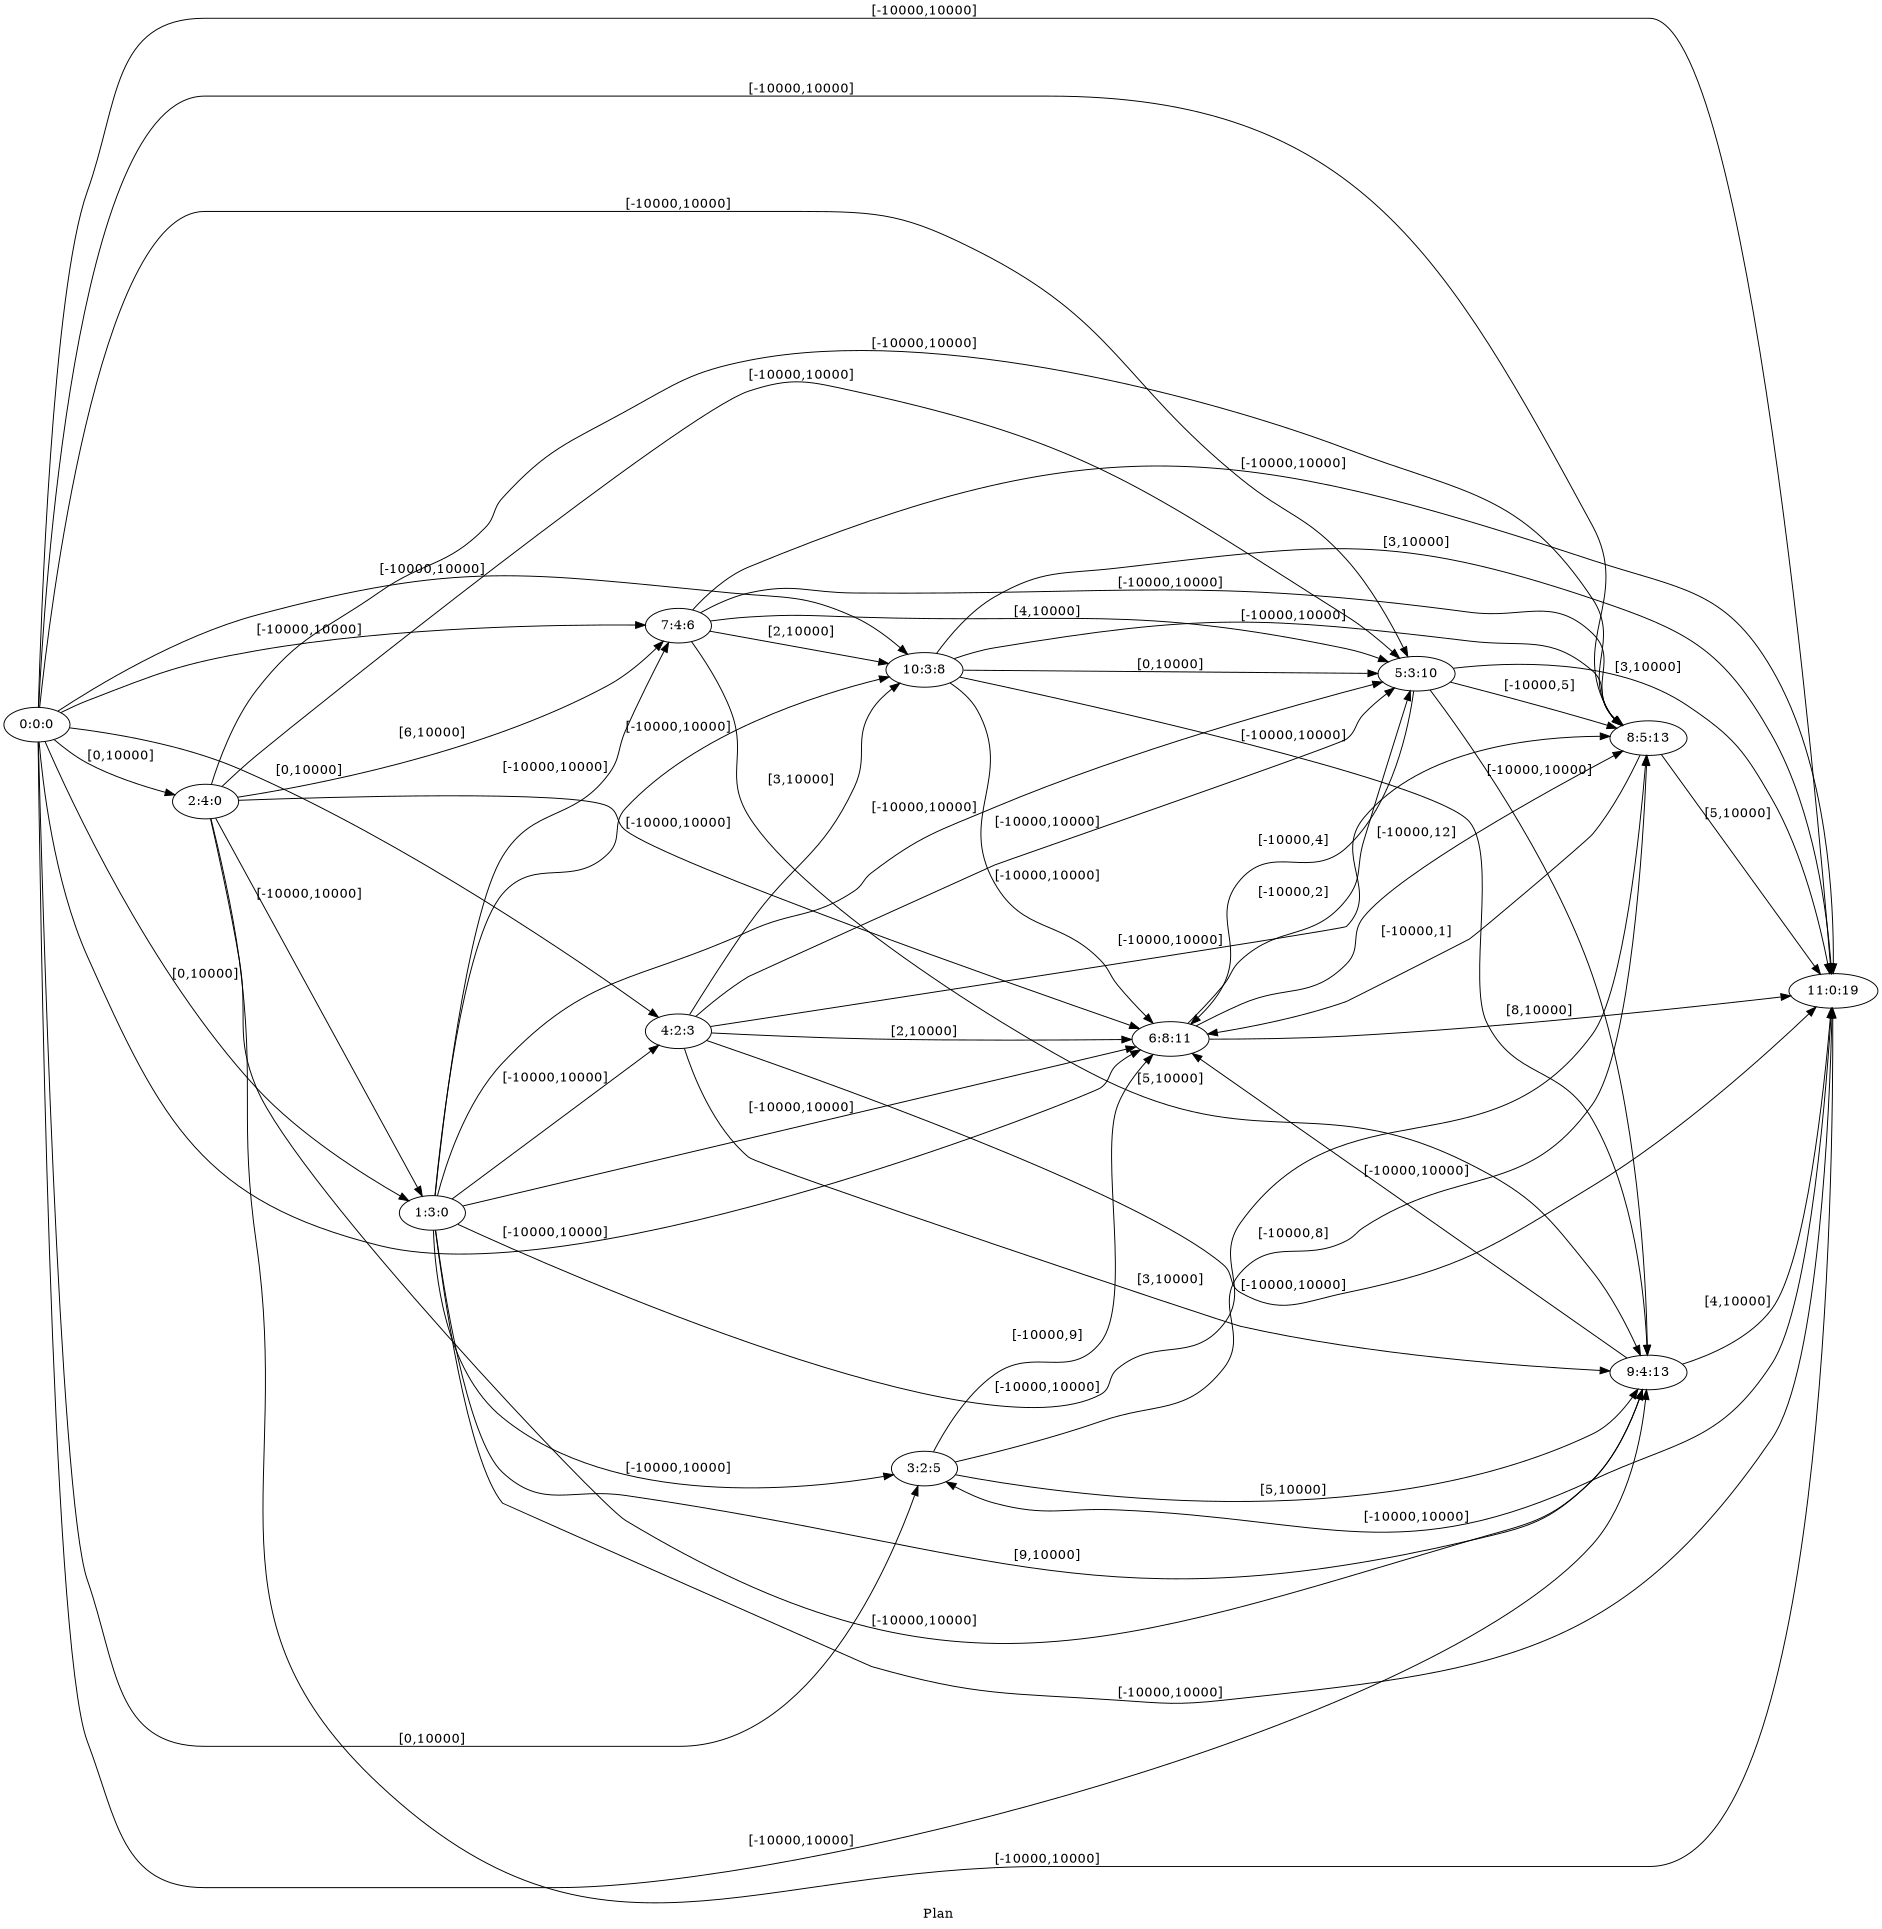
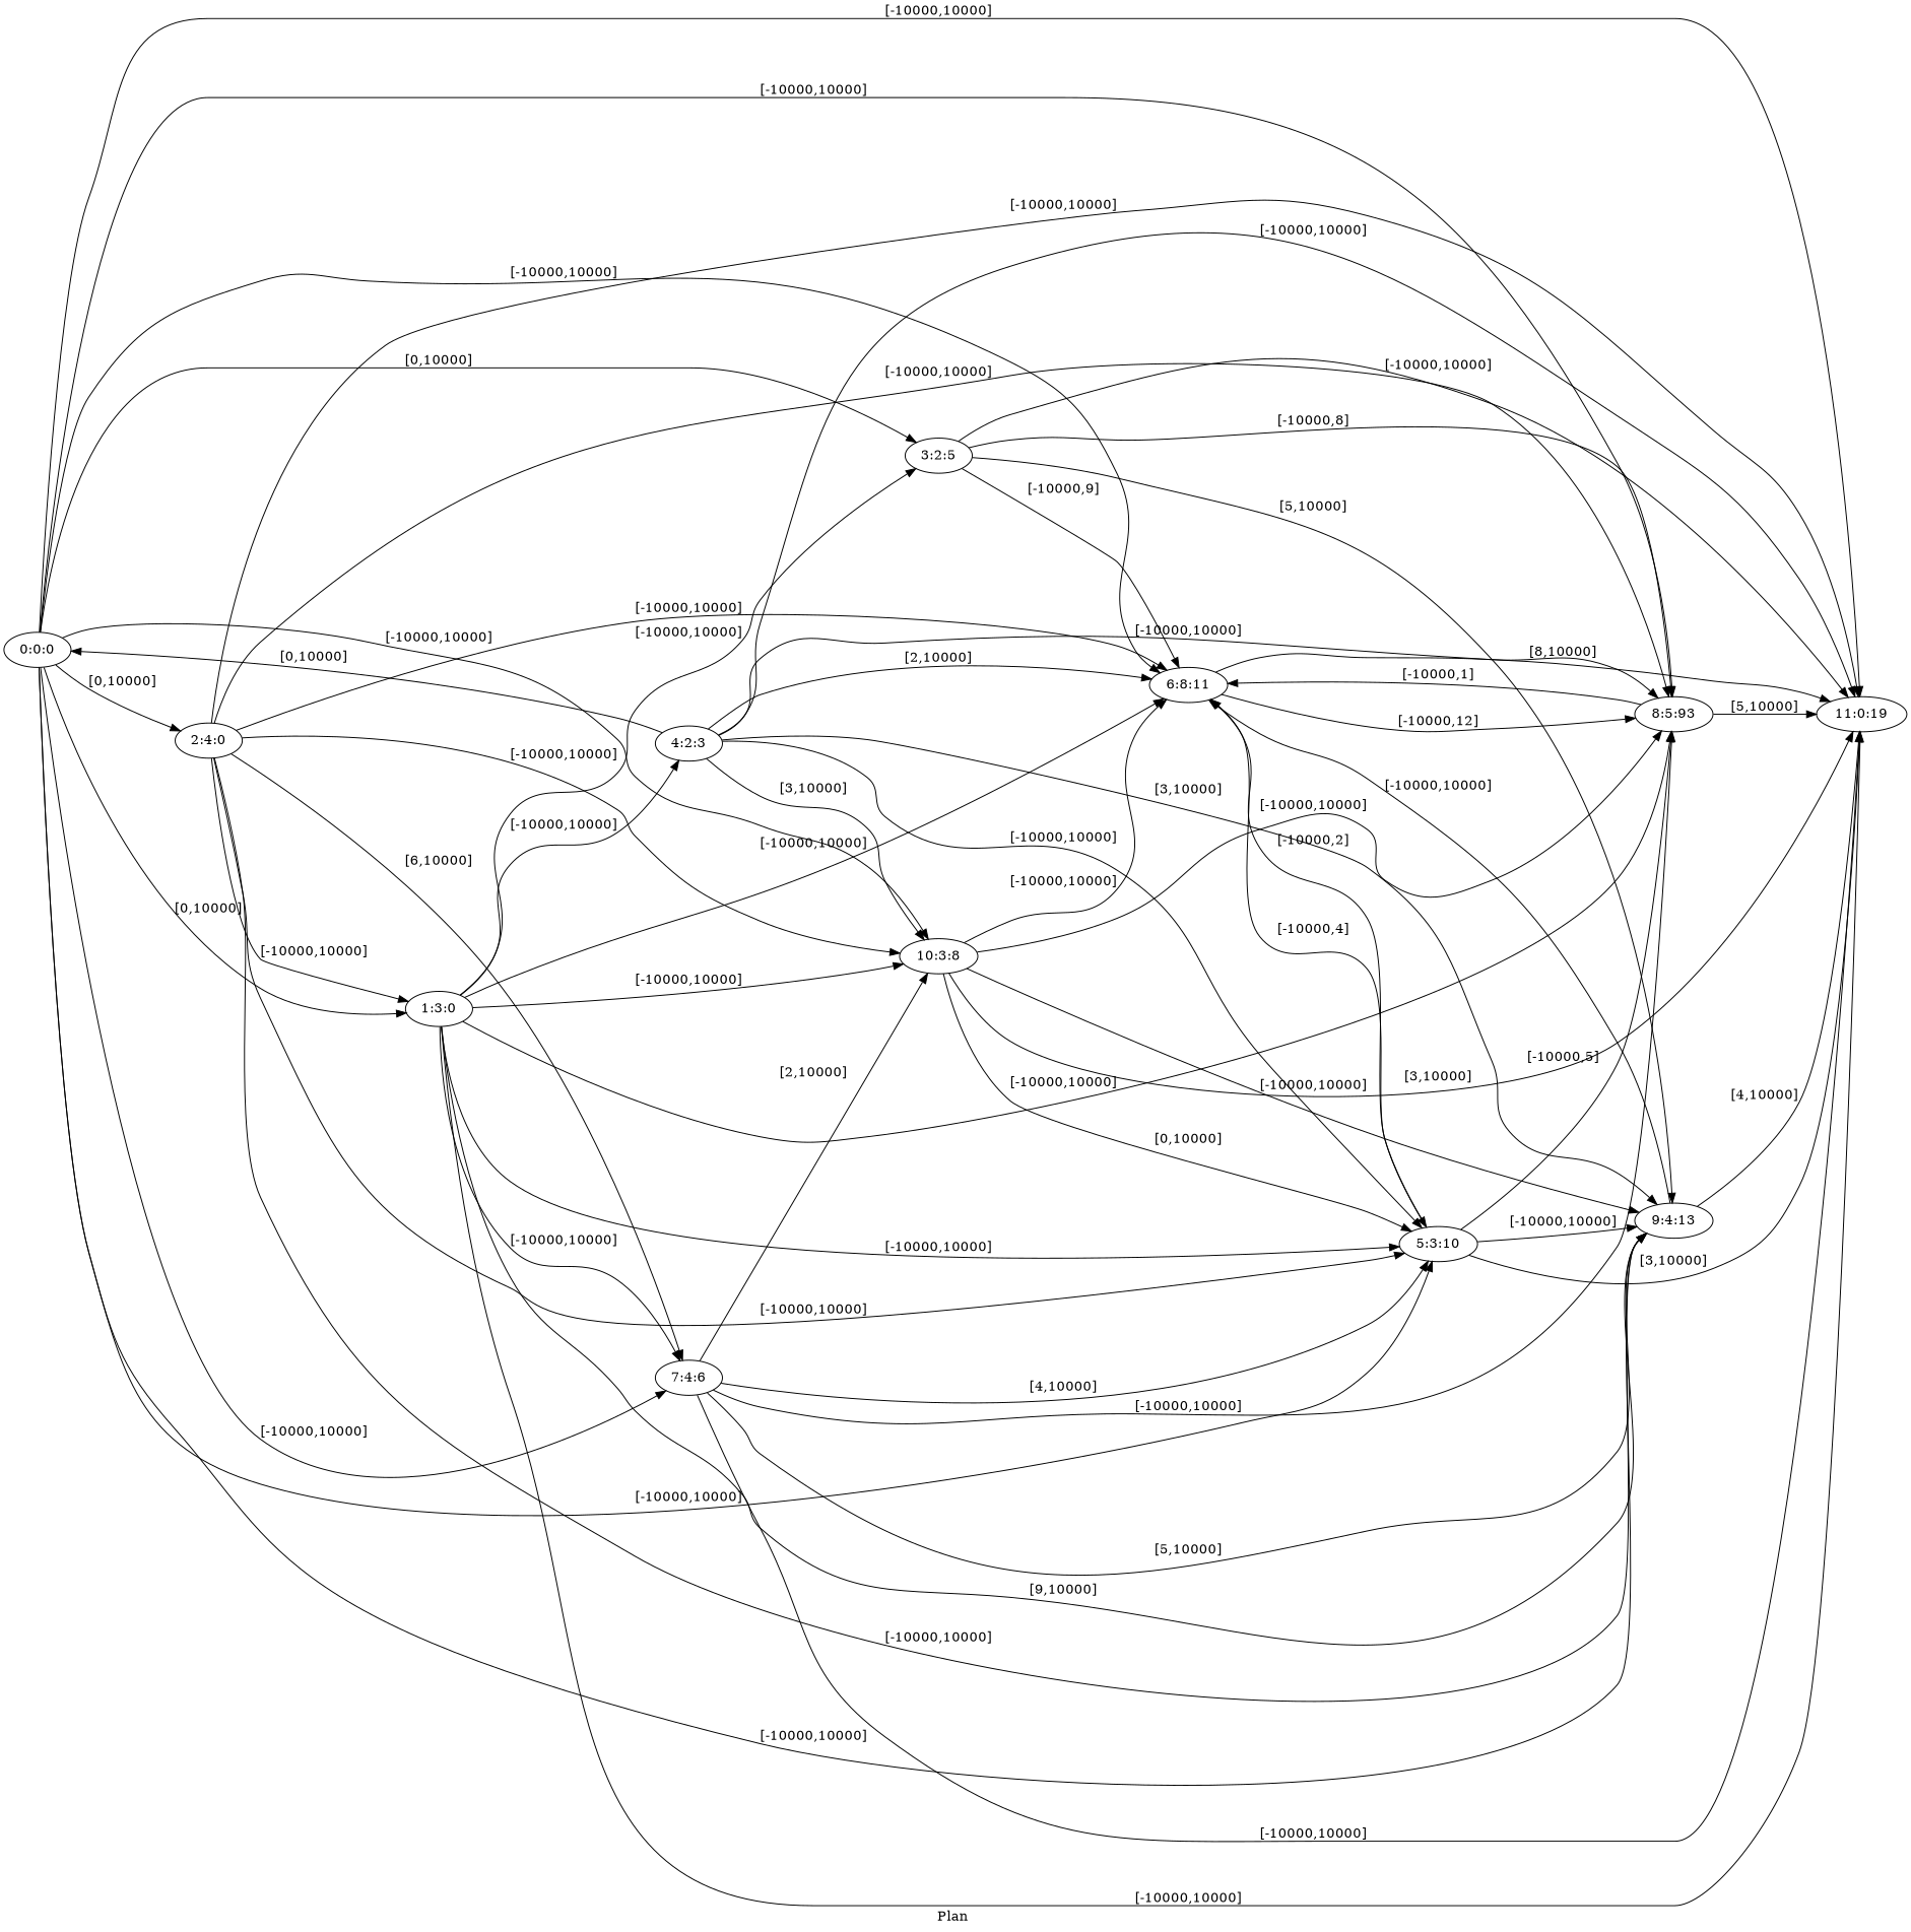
  digraph {
    fldt=0.79803
    label="Plan "
    nodesep=.45
    rankdir=LR
    "0:0:0"
    "1:3:0"
    "2:4:0"
    "3:2:5"
    "4:2:3"
    "5:3:10"
    "6:8:11"
    "7:4:6"
-   "8:5:13"
+   "8:5:13" [label="8:5:93"]
    "9:4:13"
    "10:3:8"
    "11:0:19"
    "0:0:0" -> "1:3:0" [label="[0,10000]"]
    "0:0:0" -> "2:4:0" [label="[0,10000]"]
    "0:0:0" -> "3:2:5" [label="[0,10000]"]
-   "0:0:0" -> "4:2:3" [label="[0,10000]"]
+   "4:2:3" -> "0:0:0" [label="[0,10000]"]
    "0:0:0" -> "5:3:10" [label="[-10000,10000]"]
    "0:0:0" -> "6:8:11" [label="[-10000,10000]"]
    "0:0:0" -> "7:4:6" [label="[-10000,10000]"]
    "0:0:0" -> "8:5:13" [label="[-10000,10000]"]
    "0:0:0" -> "9:4:13" [label="[-10000,10000]"]
    "0:0:0" -> "10:3:8" [label="[-10000,10000]"]
    "0:0:0" -> "11:0:19" [label="[-10000,10000]"]
    "1:3:0" -> "3:2:5" [label="[-10000,10000]"]
    "1:3:0" -> "4:2:3" [label="[-10000,10000]"]
    "1:3:0" -> "5:3:10" [label="[-10000,10000]"]
    "1:3:0" -> "6:8:11" [label="[-10000,10000]"]
    "1:3:0" -> "7:4:6" [label="[-10000,10000]"]
    "1:3:0" -> "8:5:13" [label="[-10000,10000]"]
    "1:3:0" -> "9:4:13" [label="[9,10000]"]
    "1:3:0" -> "10:3:8" [label="[-10000,10000]"]
    "1:3:0" -> "11:0:19" [label="[-10000,10000]"]
    "2:4:0" -> "1:3:0" [label="[-10000,10000]"]
    "2:4:0" -> "5:3:10" [label="[-10000,10000]"]
    "2:4:0" -> "6:8:11" [label="[-10000,10000]"]
    "2:4:0" -> "7:4:6" [label="[6,10000]"]
    "2:4:0" -> "8:5:13" [label="[-10000,10000]"]
    "2:4:0" -> "9:4:13" [label="[-10000,10000]"]
+   "2:4:0" -> "10:3:8" [label="[-10000,10000]"]
    "2:4:0" -> "11:0:19" [label="[-10000,10000]"]
    "3:2:5" -> "6:8:11" [label="[-10000,9]"]
    "3:2:5" -> "8:5:13" [label="[-10000,8]"]
    "3:2:5" -> "9:4:13" [label="[5,10000]"]
-   "11:0:19" -> "3:2:5" [label="[-10000,10000]"]
+   "3:2:5" -> "11:0:19" [label="[-10000,10000]"]
    "4:2:3" -> "5:3:10" [label="[-10000,10000]"]
    "4:2:3" -> "6:8:11" [label="[2,10000]"]
    "4:2:3" -> "8:5:13" [label="[-10000,10000]"]
    "4:2:3" -> "9:4:13" [label="[3,10000]"]
    "4:2:3" -> "10:3:8" [label="[3,10000]"]
    "4:2:3" -> "11:0:19" [label="[-10000,10000]"]
    "5:3:10" -> "6:8:11" [label="[-10000,4]"]
    "5:3:10" -> "8:5:13" [label="[-10000,5]"]
    "5:3:10" -> "9:4:13" [label="[-10000,10000]"]
    "5:3:10" -> "11:0:19" [label="[3,10000]"]
    "6:8:11" -> "5:3:10" [label="[-10000,2]"]
    "6:8:11" -> "8:5:13" [label="[-10000,12]"]
    "6:8:11" -> "11:0:19" [label="[8,10000]"]
    "7:4:6" -> "5:3:10" [label="[4,10000]"]
    "7:4:6" -> "8:5:13" [label="[-10000,10000]"]
    "7:4:6" -> "9:4:13" [label="[5,10000]"]
    "7:4:6" -> "10:3:8" [label="[2,10000]"]
    "7:4:6" -> "11:0:19" [label="[-10000,10000]"]
    "8:5:13" -> "6:8:11" [label="[-10000,1]"]
    "8:5:13" -> "11:0:19" [label="[5,10000]"]
    "9:4:13" -> "6:8:11" [label="[-10000,10000]"]
    "9:4:13" -> "11:0:19" [label="[4,10000]"]
    "10:3:8" -> "5:3:10" [label="[0,10000]"]
    "10:3:8" -> "6:8:11" [label="[-10000,10000]"]
    "10:3:8" -> "8:5:13" [label="[-10000,10000]"]
    "10:3:8" -> "9:4:13" [label="[-10000,10000]"]
    "10:3:8" -> "11:0:19" [label="[3,10000]"]
  }
